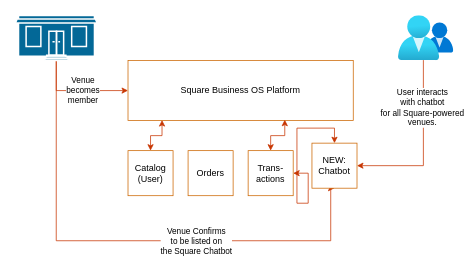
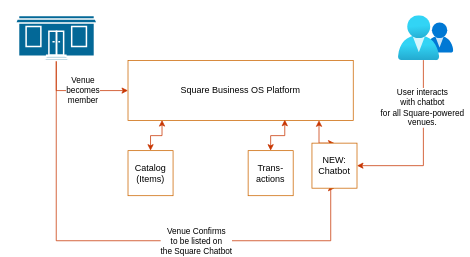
  <mxCell id="0" />
  <mxCell id="1" parent="0" />
  <mxCell id="2" style="edgeStyle=orthogonalEdgeStyle;rounded=0;orthogonalLoop=1;jettySize=auto;html=1;exitX=0.5;exitY=1;exitDx=0;exitDy=0;exitPerimeter=0;entryX=0;entryY=0.5;entryDx=0;entryDy=0;fillColor=#fa6800;strokeColor=#C73500;" parent="1" source="6" target="10" edge="1"><mxGeometry relative="1" as="geometry" /></mxCell>
  <mxCell id="3" value="Venue&lt;br&gt;becomes&lt;br&gt;member" style="edgeLabel;align=center;verticalAlign=middle;resizable=0;points=[];html=1;" parent="2" vertex="1" connectable="0"><mxGeometry x="0.106" y="1" relative="1" as="geometry"><mxPoint as="offset" /></mxGeometry></mxCell>
  <mxCell id="4" style="edgeStyle=orthogonalEdgeStyle;rounded=0;orthogonalLoop=1;jettySize=auto;html=1;exitX=0.5;exitY=1;exitDx=0;exitDy=0;exitPerimeter=0;entryX=0.5;entryY=1;entryDx=0;entryDy=0;fillColor=#fa6800;strokeColor=#C73500;" parent="1" source="6" target="17" edge="1"><mxGeometry relative="1" as="geometry"><Array as="points"><mxPoint x="74" y="320" /><mxPoint x="440" y="320" /></Array></mxGeometry></mxCell>
  <mxCell id="5" value="Venue Confirms&lt;br&gt;to be listed on&lt;br&gt;the Square Chatbot" style="edgeLabel;html=1;align=center;verticalAlign=middle;resizable=0;points=[];" parent="4" vertex="1" connectable="0"><mxGeometry x="0.251" relative="1" as="geometry"><mxPoint as="offset" /></mxGeometry></mxCell>
  <mxCell id="6" value="" style="shape=mxgraph.cisco.buildings.small_business;html=1;pointerEvents=1;dashed=0;fillColor=#036897;strokeColor=#ffffff;strokeWidth=2;verticalLabelPosition=bottom;verticalAlign=top;align=center;outlineConnect=0;aspect=fixed;" parent="1" vertex="1"><mxGeometry x="20" y="20" width="108.89" height="60" as="geometry" /></mxCell>
  <mxCell id="7" style="edgeStyle=orthogonalEdgeStyle;rounded=0;orthogonalLoop=1;jettySize=auto;html=1;entryX=1;entryY=0.5;entryDx=0;entryDy=0;exitX=0.452;exitY=0.99;exitDx=0;exitDy=0;exitPerimeter=0;fillColor=#fa6800;strokeColor=#C73500;" parent="1" source="9" target="17" edge="1"><mxGeometry relative="1" as="geometry" /></mxCell>
  <mxCell id="8" value="User interacts&lt;br&gt;with chatbot&lt;br&gt;for all Square-powered&lt;br&gt;venues." style="edgeLabel;html=1;align=center;verticalAlign=middle;resizable=0;points=[];" parent="7" vertex="1" connectable="0"><mxGeometry x="-0.452" y="-2" relative="1" as="geometry"><mxPoint as="offset" /></mxGeometry></mxCell>
  <mxCell id="9" value="" style="image;aspect=fixed;html=1;points=[];align=center;fontSize=12;image=img/lib/azure2/management_governance/My_Customers.svg;" parent="1" vertex="1"><mxGeometry x="530" y="20" width="73.93" height="60" as="geometry" /></mxCell>
  <mxCell id="10" value="Square Business OS Platform" style="rounded=0;whiteSpace=wrap;html=1;strokeColor=#CC6600;" parent="1" vertex="1"><mxGeometry x="170" y="80" width="300" height="80" as="geometry" /></mxCell>
  <mxCell id="11" style="edgeStyle=orthogonalEdgeStyle;rounded=0;orthogonalLoop=1;jettySize=auto;html=1;exitX=0.5;exitY=0;exitDx=0;exitDy=0;entryX=0.151;entryY=0.991;entryDx=0;entryDy=0;entryPerimeter=0;startArrow=classic;startFill=1;fillColor=#fa6800;strokeColor=#C73500;" parent="1" source="12" target="10" edge="1"><mxGeometry relative="1" as="geometry" /></mxCell>
- <mxCell id="12" value="Catalog&lt;br&gt;(User)" style="rounded=0;whiteSpace=wrap;html=1;strokeColor=#CC6600;" parent="1" vertex="1"><mxGeometry x="170" y="200" width="60" height="60" as="geometry" /></mxCell>
- <mxCell id="13" value="Orders" style="rounded=0;whiteSpace=wrap;html=1;strokeColor=#CC6600;" parent="1" vertex="1"><mxGeometry x="250" y="200" width="60" height="60" as="geometry" /></mxCell>
+ <mxCell id="12" value="Catalog&lt;br&gt;(Items)" style="rounded=0;whiteSpace=wrap;html=1;strokeColor=#CC6600;" parent="1" vertex="1"><mxGeometry x="170" y="200" width="60" height="60" as="geometry" /></mxCell>
  <mxCell id="14" style="edgeStyle=orthogonalEdgeStyle;rounded=0;orthogonalLoop=1;jettySize=auto;html=1;exitX=0.5;exitY=0;exitDx=0;exitDy=0;entryX=0.696;entryY=0.986;entryDx=0;entryDy=0;entryPerimeter=0;startArrow=classic;startFill=1;fillColor=#fa6800;strokeColor=#C73500;" parent="1" source="15" target="10" edge="1"><mxGeometry relative="1" as="geometry" /></mxCell>
  <mxCell id="15" value="Trans-actions" style="rounded=0;whiteSpace=wrap;html=1;strokeColor=#CC6600;" parent="1" vertex="1"><mxGeometry x="330" y="200" width="60" height="60" as="geometry" /></mxCell>
- <mxCell id="16" style="edgeStyle=orthogonalEdgeStyle;rounded=0;orthogonalLoop=1;jettySize=auto;html=1;exitX=0.5;exitY=0;exitDx=0;exitDy=0;startArrow=classic;startFill=1;fillColor=#fa6800;strokeColor=#C73500;" parent="1" source="17" target="15" edge="1"><mxGeometry relative="1" as="geometry" /></mxCell>
+ <mxCell id="16" style="edgeStyle=orthogonalEdgeStyle;rounded=0;orthogonalLoop=1;jettySize=auto;html=1;exitX=0.5;exitY=0;exitDx=0;exitDy=0;entryX=0.848;entryY=0.995;entryDx=0;entryDy=0;entryPerimeter=0;startArrow=classic;startFill=1;fillColor=#fa6800;strokeColor=#C73500;" parent="1" source="17" target="10" edge="1"><mxGeometry relative="1" as="geometry" /></mxCell>
  <mxCell id="17" value="NEW:&lt;br&gt;Chatbot" style="rounded=0;whiteSpace=wrap;html=1;strokeColor=#CC6600;" parent="1" vertex="1"><mxGeometry x="415" y="190" width="60" height="60" as="geometry" /></mxCell>
